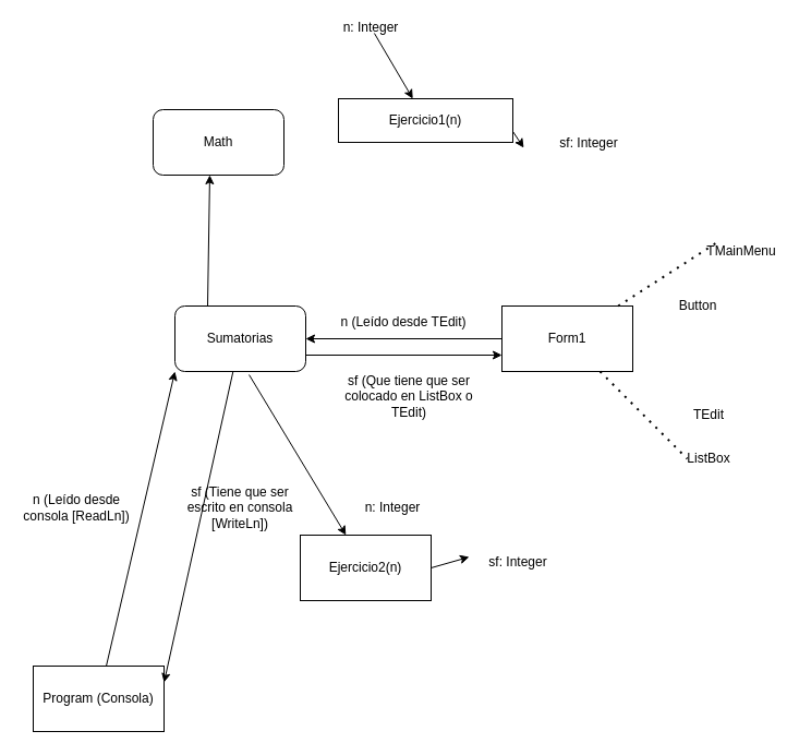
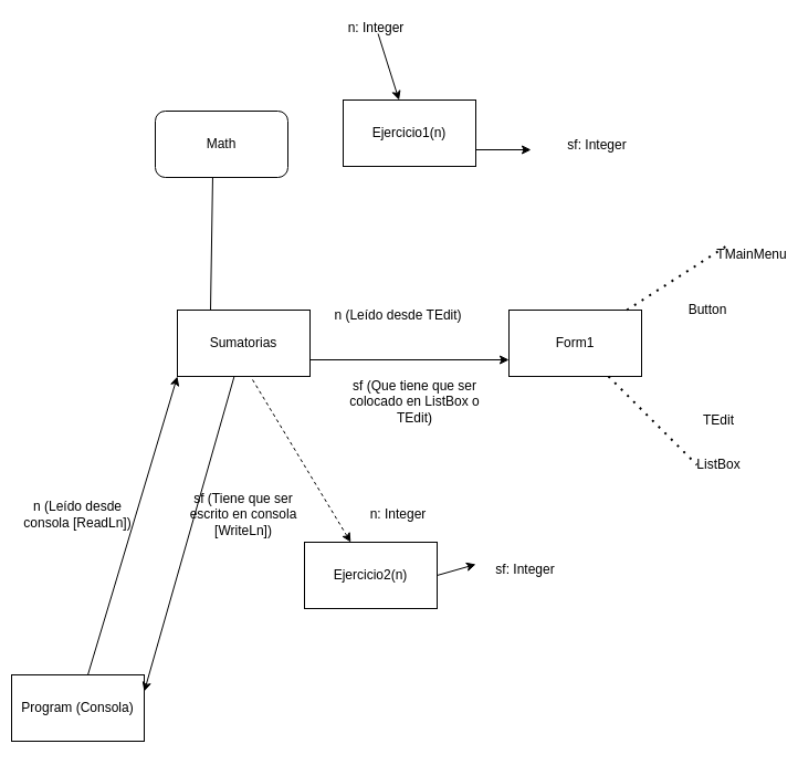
  <mxCell id="0" />
  <mxCell id="1" parent="0" />
- <mxCell id="2" value="Ejercicio1(n)" style="rounded=0;whiteSpace=wrap;html=1;" vertex="1" parent="1"><mxGeometry x="310" y="90" width="160" height="40" as="geometry" /></mxCell>
+ <mxCell id="2" value="Ejercicio1(n)" style="rounded=0;whiteSpace=wrap;html=1;" vertex="1" parent="1"><mxGeometry x="310" y="90" width="120" height="60" as="geometry" /></mxCell>
  <mxCell id="3" value="n: Integer" style="text;html=1;strokeColor=none;fillColor=none;align=center;verticalAlign=middle;whiteSpace=wrap;rounded=0;" vertex="1" parent="1"><mxGeometry x="290" y="20" width="100" height="10" as="geometry" /></mxCell>
  <mxCell id="4" value="" style="endArrow=classic;html=1;" edge="1" parent="1" source="3" target="2"><mxGeometry width="50" height="50" relative="1" as="geometry"><mxPoint x="420" y="90" as="sourcePoint" /><mxPoint x="470" y="40" as="targetPoint" /></mxGeometry></mxCell>
  <mxCell id="5" value="" style="endArrow=classic;html=1;exitX=1;exitY=0.75;exitDx=0;exitDy=0;" edge="1" parent="1" source="2"><mxGeometry width="50" height="50" relative="1" as="geometry"><mxPoint x="570" y="190" as="sourcePoint" /><mxPoint x="480" y="135" as="targetPoint" /></mxGeometry></mxCell>
  <mxCell id="6" value="sf: Integer" style="text;html=1;strokeColor=none;fillColor=none;align=center;verticalAlign=middle;whiteSpace=wrap;rounded=0;" vertex="1" parent="1"><mxGeometry x="500" y="130" width="80" as="geometry" /></mxCell>
- <mxCell id="7" value="Sumatorias" style="whiteSpace=wrap;html=1;rounded=1;" vertex="1" parent="1"><mxGeometry x="160" y="280" width="120" height="60" as="geometry" /></mxCell>
+ <mxCell id="7" value="Sumatorias" style="rounded=0;whiteSpace=wrap;html=1;" vertex="1" parent="1"><mxGeometry x="160" y="280" width="120" height="60" as="geometry" /></mxCell>
  <mxCell id="8" value="Form1" style="rounded=0;whiteSpace=wrap;html=1;" vertex="1" parent="1"><mxGeometry x="460" y="280" width="120" height="60" as="geometry" /></mxCell>
- <mxCell id="9" value="" style="endArrow=classic;html=1;exitX=0;exitY=0.5;exitDx=0;exitDy=0;" edge="1" parent="1" source="8" target="7"><mxGeometry width="50" height="50" relative="1" as="geometry"><mxPoint x="410" y="310" as="sourcePoint" /><mxPoint x="460" y="260" as="targetPoint" /></mxGeometry></mxCell>
  <mxCell id="10" value="Button" style="text;html=1;strokeColor=none;fillColor=none;align=center;verticalAlign=middle;whiteSpace=wrap;rounded=0;" vertex="1" parent="1"><mxGeometry x="620" y="270" width="40" height="20" as="geometry" /></mxCell>
  <mxCell id="11" value="ListBox" style="text;html=1;strokeColor=none;fillColor=none;align=center;verticalAlign=middle;whiteSpace=wrap;rounded=0;" vertex="1" parent="1"><mxGeometry x="630" y="410" width="40" height="20" as="geometry" /></mxCell>
  <mxCell id="12" value="TEdit" style="text;html=1;strokeColor=none;fillColor=none;align=center;verticalAlign=middle;whiteSpace=wrap;rounded=0;" vertex="1" parent="1"><mxGeometry x="630" y="370" width="40" height="20" as="geometry" /></mxCell>
  <mxCell id="13" value="" style="endArrow=none;dashed=1;html=1;dashPattern=1 3;strokeWidth=2;entryX=0;entryY=0.5;entryDx=0;entryDy=0;" edge="1" parent="1" source="8" target="11"><mxGeometry width="50" height="50" relative="1" as="geometry"><mxPoint x="620" y="450" as="sourcePoint" /><mxPoint x="670" y="400" as="targetPoint" /></mxGeometry></mxCell>
  <mxCell id="14" value="TMainMenu" style="text;html=1;strokeColor=none;fillColor=none;align=center;verticalAlign=middle;whiteSpace=wrap;rounded=0;" vertex="1" parent="1"><mxGeometry x="660" y="220" width="40" height="20" as="geometry" /></mxCell>
  <mxCell id="15" value="" style="endArrow=none;dashed=1;html=1;dashPattern=1 3;strokeWidth=2;entryX=0;entryY=0;entryDx=0;entryDy=0;" edge="1" parent="1" source="8" target="14"><mxGeometry width="50" height="50" relative="1" as="geometry"><mxPoint x="540" y="240" as="sourcePoint" /><mxPoint x="590" y="190" as="targetPoint" /></mxGeometry></mxCell>
- <mxCell id="16" value="n (Leído desde TEdit)" style="text;html=1;strokeColor=none;fillColor=none;align=center;verticalAlign=middle;whiteSpace=wrap;rounded=0;" vertex="1" parent="1"><mxGeometry x="300" y="280" width="140" height="30" as="geometry" /></mxCell>
+ <mxCell id="16" value="n (Leído desde TEdit)" style="text;html=1;strokeColor=none;fillColor=none;align=center;verticalAlign=middle;whiteSpace=wrap;rounded=0;" vertex="1" parent="1"><mxGeometry x="290" y="270" width="140" height="30" as="geometry" /></mxCell>
  <mxCell id="17" value="sf (Que tiene que ser colocado en ListBox o TEdit)" style="text;html=1;strokeColor=none;fillColor=none;align=center;verticalAlign=middle;whiteSpace=wrap;rounded=0;" vertex="1" parent="1"><mxGeometry x="300" y="360" width="150" height="5" as="geometry" /></mxCell>
  <mxCell id="18" value="" style="endArrow=classic;html=1;exitX=1;exitY=0.75;exitDx=0;exitDy=0;" edge="1" parent="1" source="7"><mxGeometry width="50" height="50" relative="1" as="geometry"><mxPoint x="380" y="250" as="sourcePoint" /><mxPoint x="460" y="325" as="targetPoint" /></mxGeometry></mxCell>
  <mxCell id="19" value="Ejercicio2(n)" style="rounded=0;whiteSpace=wrap;html=1;" vertex="1" parent="1"><mxGeometry x="275" y="490" width="120" height="60" as="geometry" /></mxCell>
  <mxCell id="20" value="n: Integer" style="text;html=1;strokeColor=none;fillColor=none;align=center;verticalAlign=middle;whiteSpace=wrap;rounded=0;" vertex="1" parent="1"><mxGeometry x="310" y="460" width="100" height="10" as="geometry" /></mxCell>
- <mxCell id="21" value="" style="endArrow=classic;html=1;exitX=0.567;exitY=1.05;exitDx=0;exitDy=0;exitPerimeter=0;" edge="1" parent="1" source="7" target="19"><mxGeometry width="50" height="50" relative="1" as="geometry"><mxPoint x="410" y="500" as="sourcePoint" /><mxPoint x="460" y="450" as="targetPoint" /></mxGeometry></mxCell>
+ <mxCell id="21" value="" style="endArrow=classic;html=1;exitX=0.567;exitY=1.05;exitDx=0;exitDy=0;exitPerimeter=0;dashed=1;" edge="1" parent="1" source="7" target="19"><mxGeometry width="50" height="50" relative="1" as="geometry"><mxPoint x="410" y="500" as="sourcePoint" /><mxPoint x="460" y="450" as="targetPoint" /></mxGeometry></mxCell>
  <mxCell id="22" value="sf: Integer" style="text;html=1;strokeColor=none;fillColor=none;align=center;verticalAlign=middle;whiteSpace=wrap;rounded=0;" vertex="1" parent="1"><mxGeometry x="430" y="510" width="90" height="10" as="geometry" /></mxCell>
  <mxCell id="23" value="" style="endArrow=classic;html=1;exitX=1;exitY=0.5;exitDx=0;exitDy=0;entryX=0;entryY=0;entryDx=0;entryDy=0;" edge="1" parent="1" source="19" target="22"><mxGeometry width="50" height="50" relative="1" as="geometry"><mxPoint x="340" y="500" as="sourcePoint" /><mxPoint x="390" y="450" as="targetPoint" /></mxGeometry></mxCell>
  <mxCell id="24" value="Math" style="whiteSpace=wrap;html=1;rounded=1;" vertex="1" parent="1"><mxGeometry x="140" y="100" width="120" height="60" as="geometry" /></mxCell>
- <mxCell id="25" value="" style="endArrow=classic;html=1;entryX=0.433;entryY=1;entryDx=0;entryDy=0;entryPerimeter=0;exitX=0.25;exitY=0;exitDx=0;exitDy=0;" edge="1" parent="1" source="7" target="24"><mxGeometry width="50" height="50" relative="1" as="geometry"><mxPoint x="220" y="270" as="sourcePoint" /><mxPoint x="270" y="220" as="targetPoint" /></mxGeometry></mxCell>
- <mxCell id="26" value="Program (Consola)" style="rounded=0;whiteSpace=wrap;html=1;" vertex="1" parent="1"><mxGeometry x="30" y="610" width="120" height="60" as="geometry" /></mxCell>
+ <mxCell id="25" value="" style="endArrow=none;html=1;entryX=0.433;entryY=1;entryDx=0;entryDy=0;entryPerimeter=0;exitX=0.25;exitY=0;exitDx=0;exitDy=0;" edge="1" parent="1" source="7" target="24"><mxGeometry width="50" height="50" relative="1" as="geometry"><mxPoint x="220" y="270" as="sourcePoint" /><mxPoint x="270" y="220" as="targetPoint" /></mxGeometry></mxCell>
+ <mxCell id="26" value="Program (Consola)" style="rounded=0;whiteSpace=wrap;html=1;" vertex="1" parent="1"><mxGeometry x="10" y="610" width="120" height="60" as="geometry" /></mxCell>
  <mxCell id="27" value="" style="endArrow=classic;html=1;entryX=0;entryY=1;entryDx=0;entryDy=0;" edge="1" parent="1" source="26" target="7"><mxGeometry width="50" height="50" relative="1" as="geometry"><mxPoint x="50" y="580" as="sourcePoint" /><mxPoint x="100" y="530" as="targetPoint" /></mxGeometry></mxCell>
  <mxCell id="28" value="n (Leído desde consola [ReadLn])" style="text;html=1;strokeColor=none;fillColor=none;align=center;verticalAlign=middle;whiteSpace=wrap;rounded=0;" vertex="1" parent="1"><mxGeometry x="20" y="440" width="100" height="50" as="geometry" /></mxCell>
  <mxCell id="29" value="" style="endArrow=classic;html=1;entryX=1;entryY=0.25;entryDx=0;entryDy=0;" edge="1" parent="1" source="7" target="26"><mxGeometry width="50" height="50" relative="1" as="geometry"><mxPoint x="240" y="650" as="sourcePoint" /><mxPoint x="290" y="600" as="targetPoint" /></mxGeometry></mxCell>
  <mxCell id="30" value="sf (Tiene que ser escrito en consola [WriteLn])" style="text;html=1;strokeColor=none;fillColor=none;align=center;verticalAlign=middle;whiteSpace=wrap;rounded=0;" vertex="1" parent="1"><mxGeometry x="160" y="450" width="120" height="30" as="geometry" /></mxCell>
